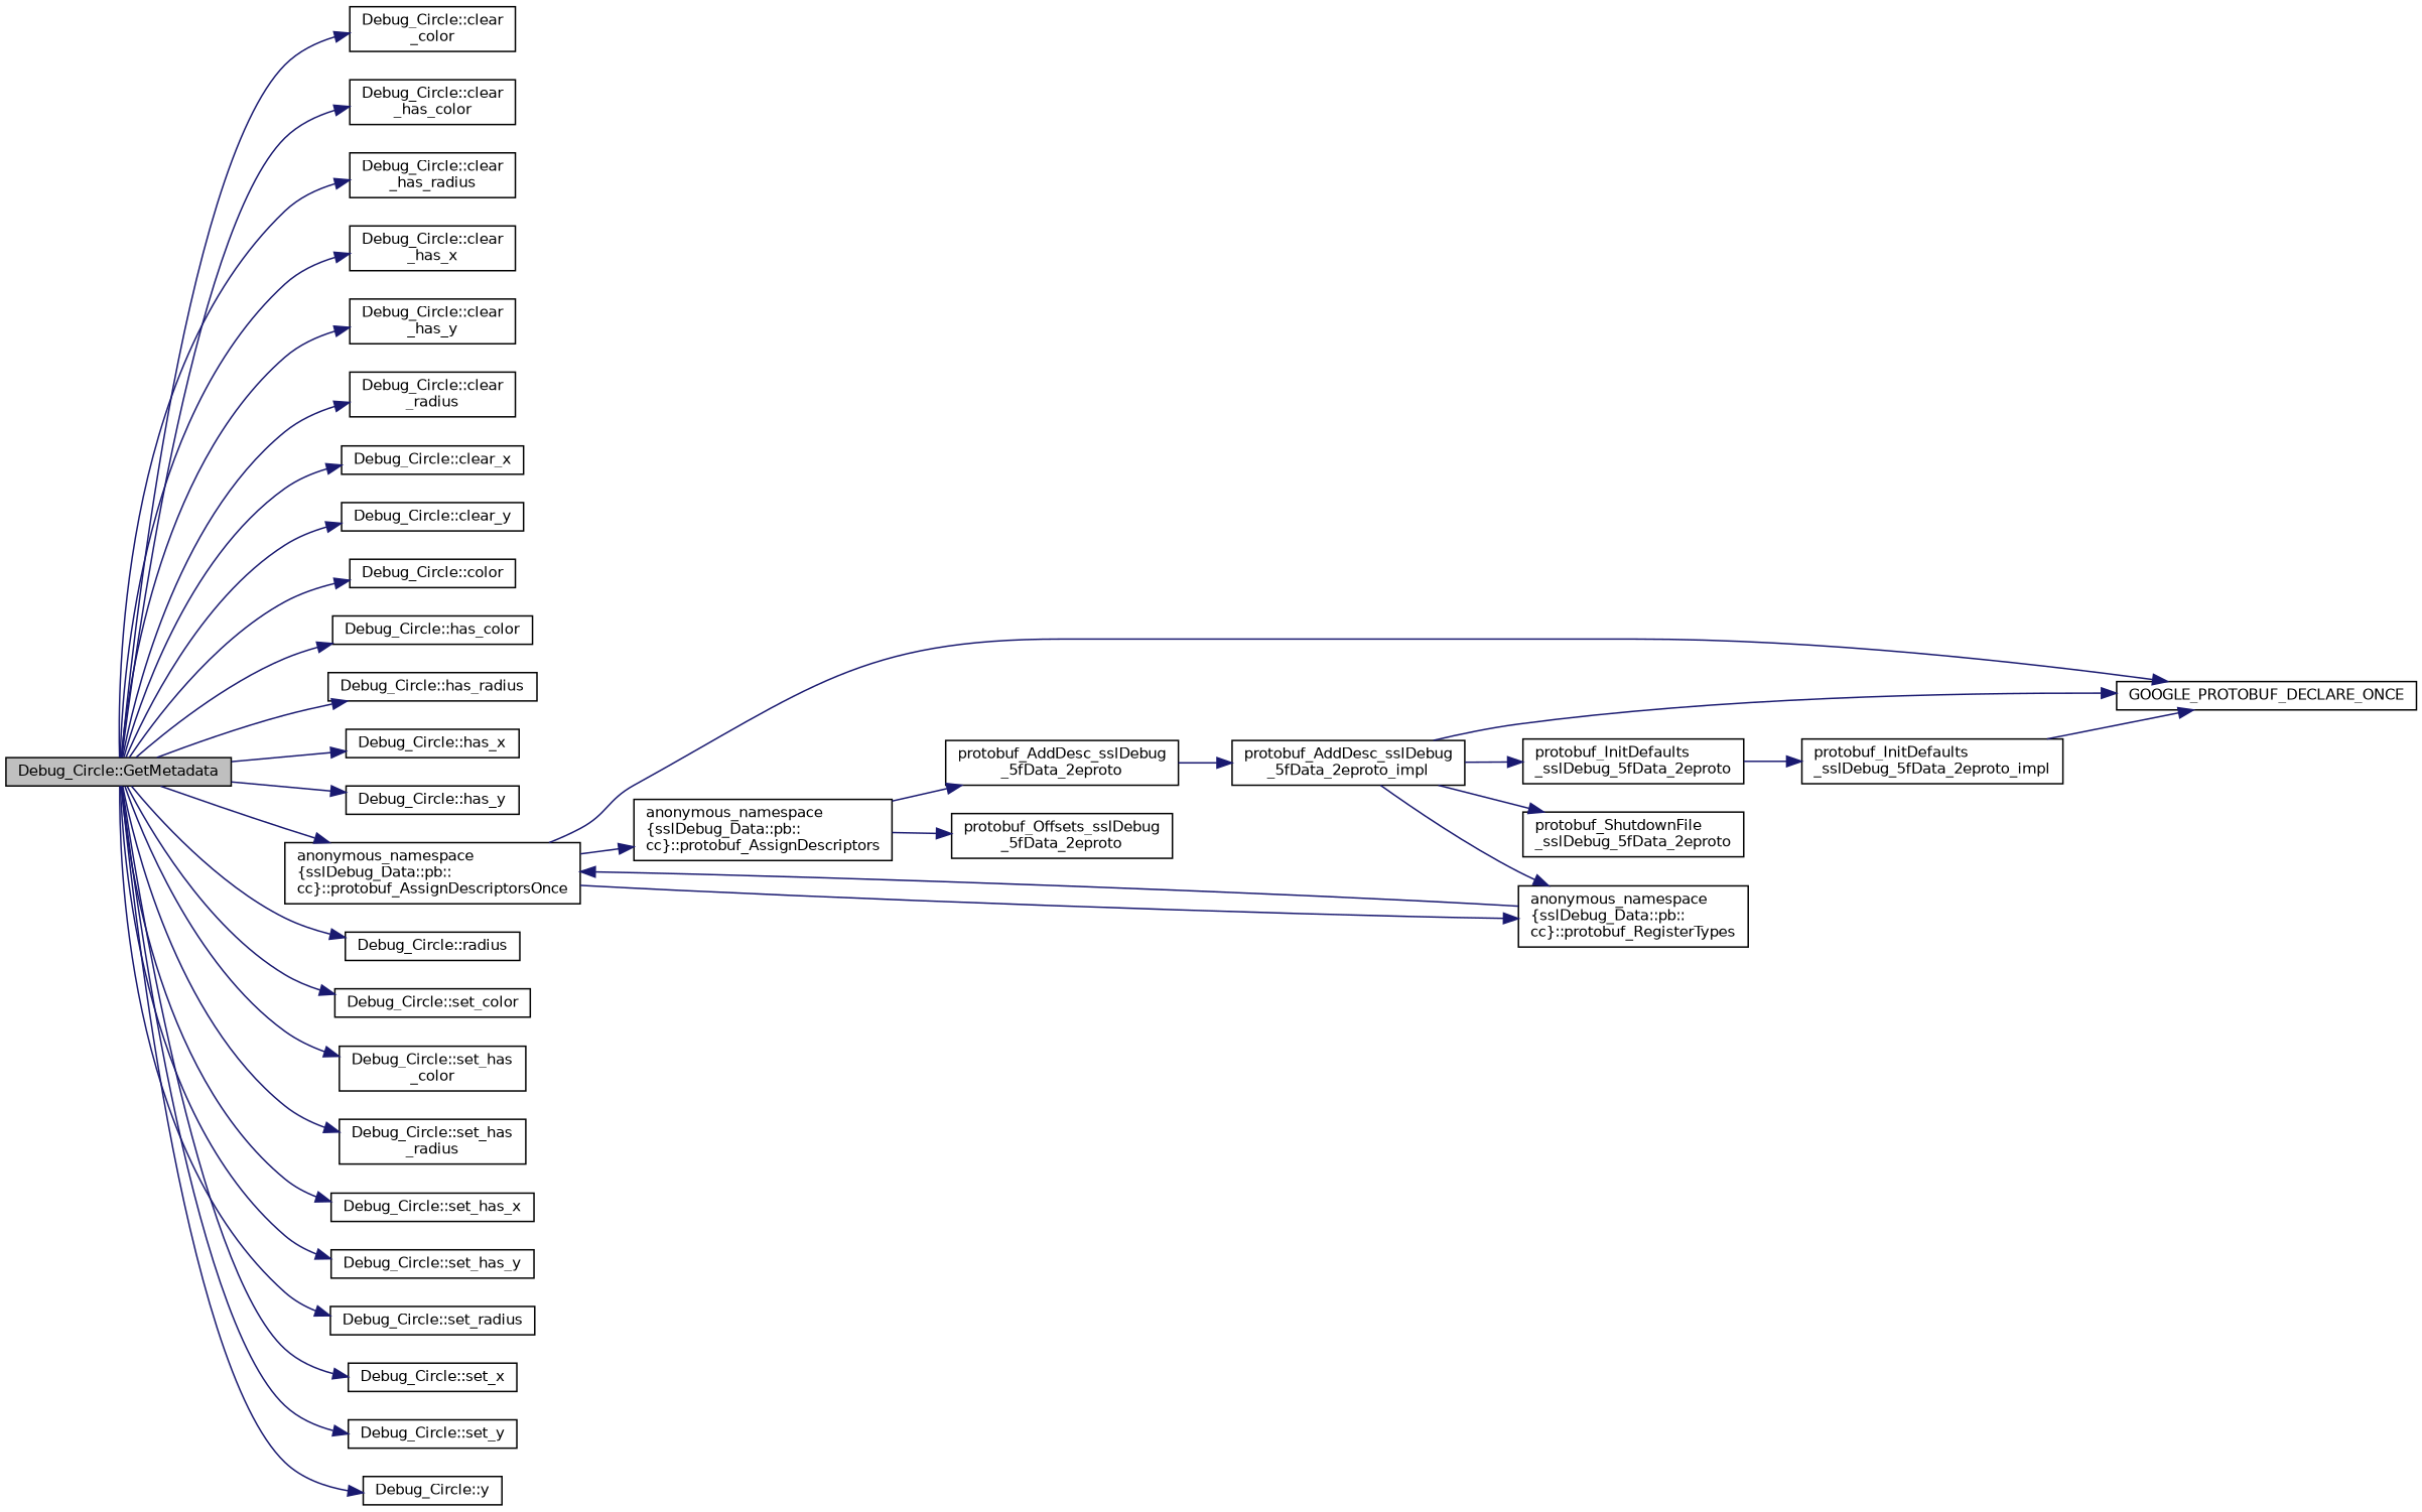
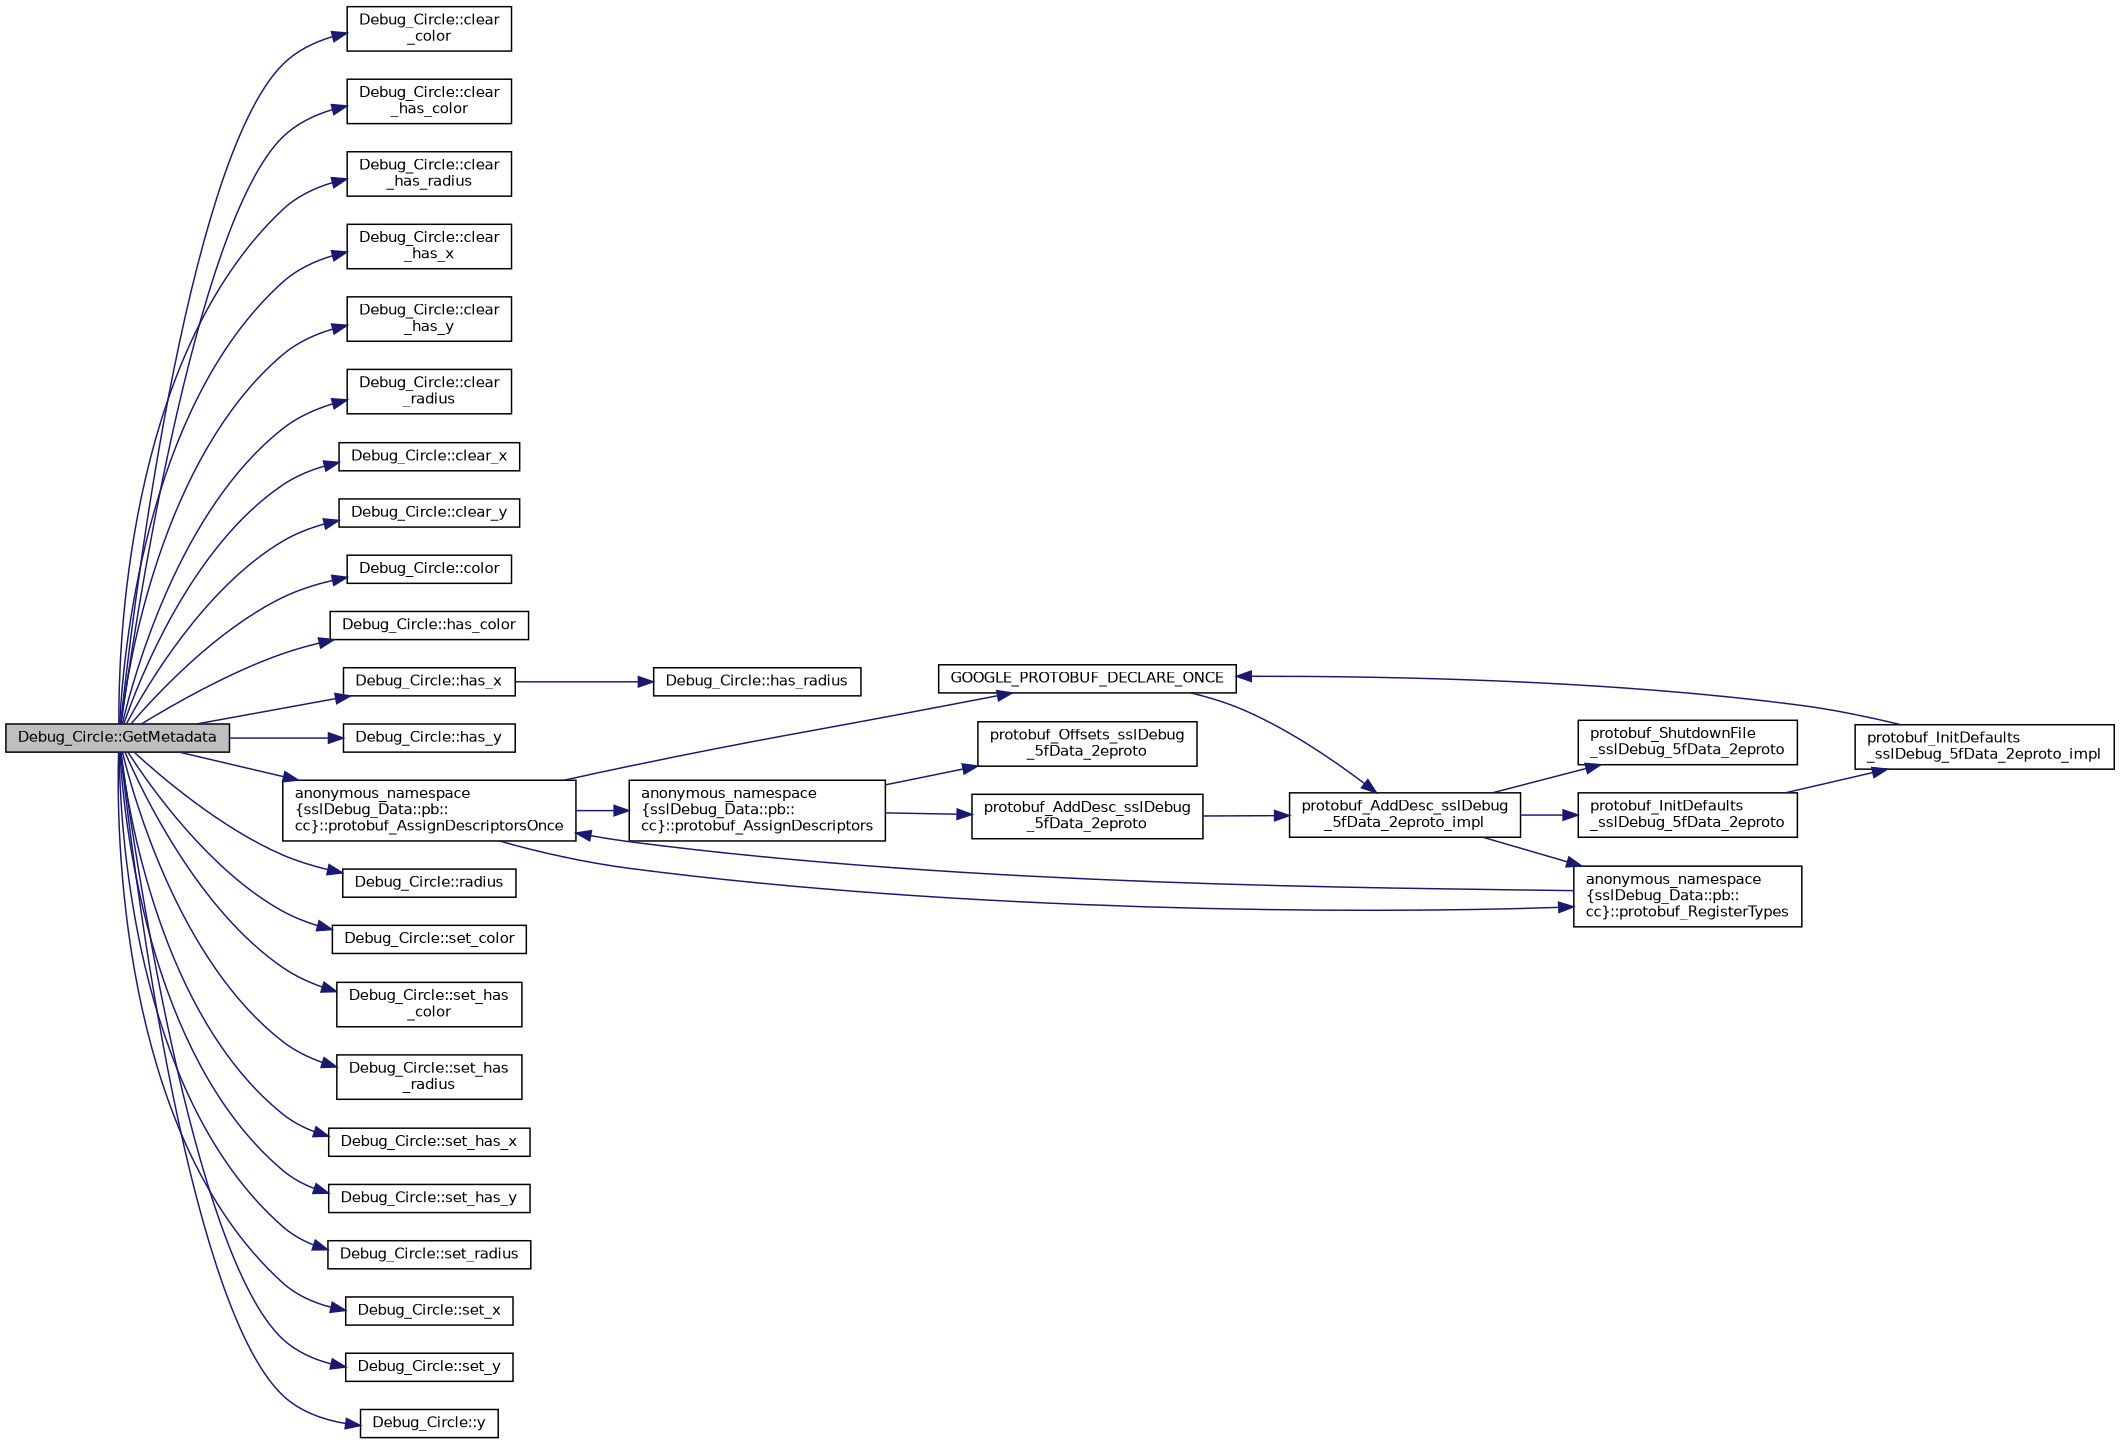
  digraph {
    rankdir=LR
    node [color=black fillcolor=white fontname=Helvetica fontsize=10 shape=record style=filled]
    edge [color=midnightblue fontname=Helvetica fontsize=10 labelfontname=Helvetica labelfontsize=10 style=solid]
    n1 [fillcolor=grey75 fontcolor=black height=0.2 label="Debug_Circle::GetMetadata" width=0.4]
    n2 [height=0.2 label="Debug_Circle::clear\l_color" width=0.4]
    n3 [height=0.2 label="Debug_Circle::clear\l_has_color" width=0.4]
    n4 [height=0.2 label="Debug_Circle::clear\l_has_radius" width=0.4]
    n5 [height=0.2 label="Debug_Circle::clear\l_has_x" width=0.4]
    n6 [height=0.2 label="Debug_Circle::clear\l_has_y" width=0.4]
    n7 [height=0.2 label="Debug_Circle::clear\l_radius" width=0.4]
    n8 [height=0.2 label="Debug_Circle::clear_x" width=0.4]
    n9 [height=0.2 label="Debug_Circle::clear_y" width=0.4]
    n10 [height=0.2 label="Debug_Circle::color" width=0.4]
    n11 [height=0.2 label="Debug_Circle::has_color" width=0.4]
    n12 [height=0.2 label="Debug_Circle::has_radius" width=0.4]
    n13 [height=0.2 label="Debug_Circle::has_x" width=0.4]
    n14 [height=0.2 label="Debug_Circle::has_y" width=0.4]
    n15 [height=0.2 label="anonymous_namespace\l\{sslDebug_Data::pb::\lcc\}::protobuf_AssignDescriptorsOnce" width=0.4]
    n16 [height=0.2 label="Debug_Circle::radius" width=0.4]
    n17 [height=0.2 label="Debug_Circle::set_color" width=0.4]
    n18 [height=0.2 label="Debug_Circle::set_has\l_color" width=0.4]
    n19 [height=0.2 label="Debug_Circle::set_has\l_radius" width=0.4]
    n20 [height=0.2 label="Debug_Circle::set_has_x" width=0.4]
    n21 [height=0.2 label="Debug_Circle::set_has_y" width=0.4]
    n22 [height=0.2 label="Debug_Circle::set_radius" width=0.4]
    n23 [height=0.2 label="Debug_Circle::set_x" width=0.4]
    n24 [height=0.2 label="Debug_Circle::set_y" width=0.4]
    n25 [height=0.2 label="Debug_Circle::y" width=0.4]
    n26 [height=0.2 label=GOOGLE_PROTOBUF_DECLARE_ONCE width=0.4]
    n27 [height=0.2 label="anonymous_namespace\l\{sslDebug_Data::pb::\lcc\}::protobuf_AssignDescriptors" width=0.4]
    n28 [height=0.2 label="anonymous_namespace\l\{sslDebug_Data::pb::\lcc\}::protobuf_RegisterTypes" width=0.4]
    n29 [height=0.2 label="protobuf_AddDesc_sslDebug\l_5fData_2eproto" width=0.4]
    n30 [height=0.2 label="protobuf_Offsets_sslDebug\l_5fData_2eproto" width=0.4]
    n31 [height=0.2 label="protobuf_AddDesc_sslDebug\l_5fData_2eproto_impl" width=0.4]
    n32 [height=0.2 label="protobuf_InitDefaults\l_sslDebug_5fData_2eproto" width=0.4]
    n33 [height=0.2 label="protobuf_ShutdownFile\l_sslDebug_5fData_2eproto" width=0.4]
    n34 [height=0.2 label="protobuf_InitDefaults\l_sslDebug_5fData_2eproto_impl" width=0.4]
    n1 -> n2
    n1 -> n3
    n1 -> n4
    n1 -> n5
    n1 -> n6
    n1 -> n7
    n1 -> n8
    n1 -> n9
    n1 -> n10
    n1 -> n11
-   n1 -> n12
+   n13 -> n12
    n1 -> n13
    n1 -> n14
    n1 -> n15
    n1 -> n16
    n1 -> n17
    n1 -> n18
    n1 -> n19
    n1 -> n20
    n1 -> n21
    n1 -> n22
    n1 -> n23
    n1 -> n24
    n1 -> n25
    n15 -> n26
    n15 -> n27
    n15 -> n28
    n27 -> n29
    n27 -> n30
    n28 -> n15
    n29 -> n31
-   n31 -> n26
+   n26 -> n31
    n31 -> n28
    n31 -> n32
    n31 -> n33
    n32 -> n34
    n34 -> n26
  }
